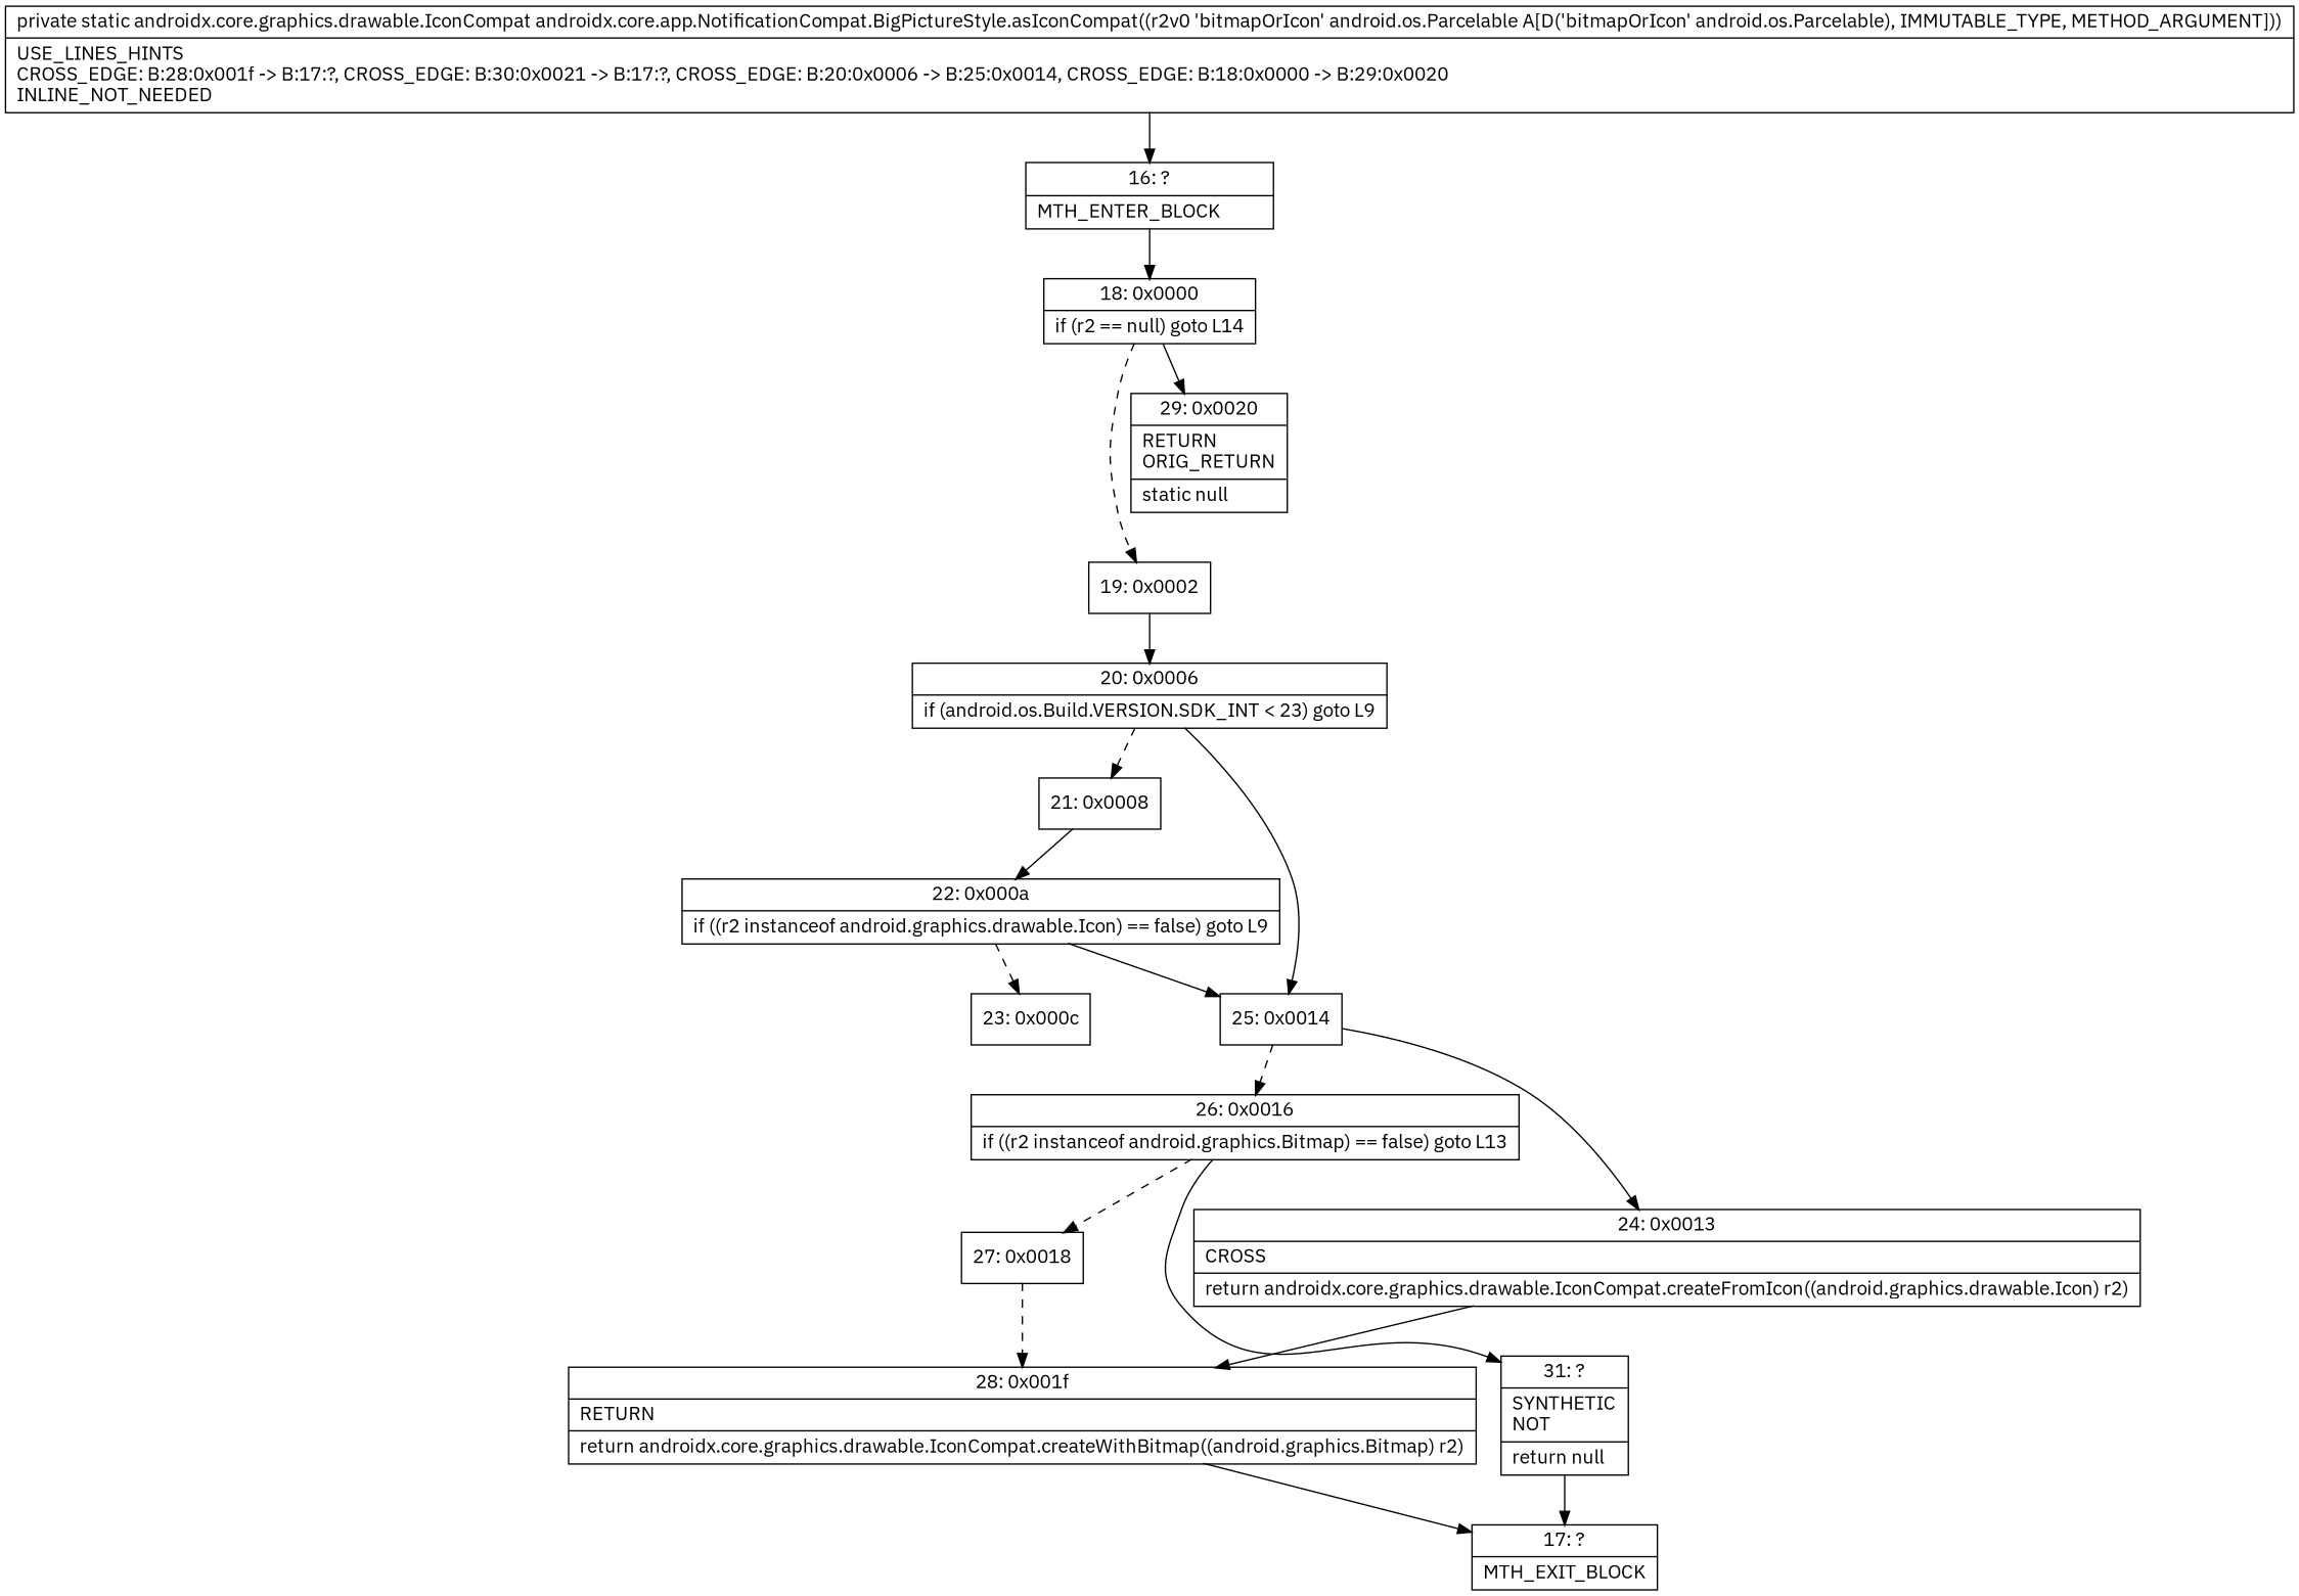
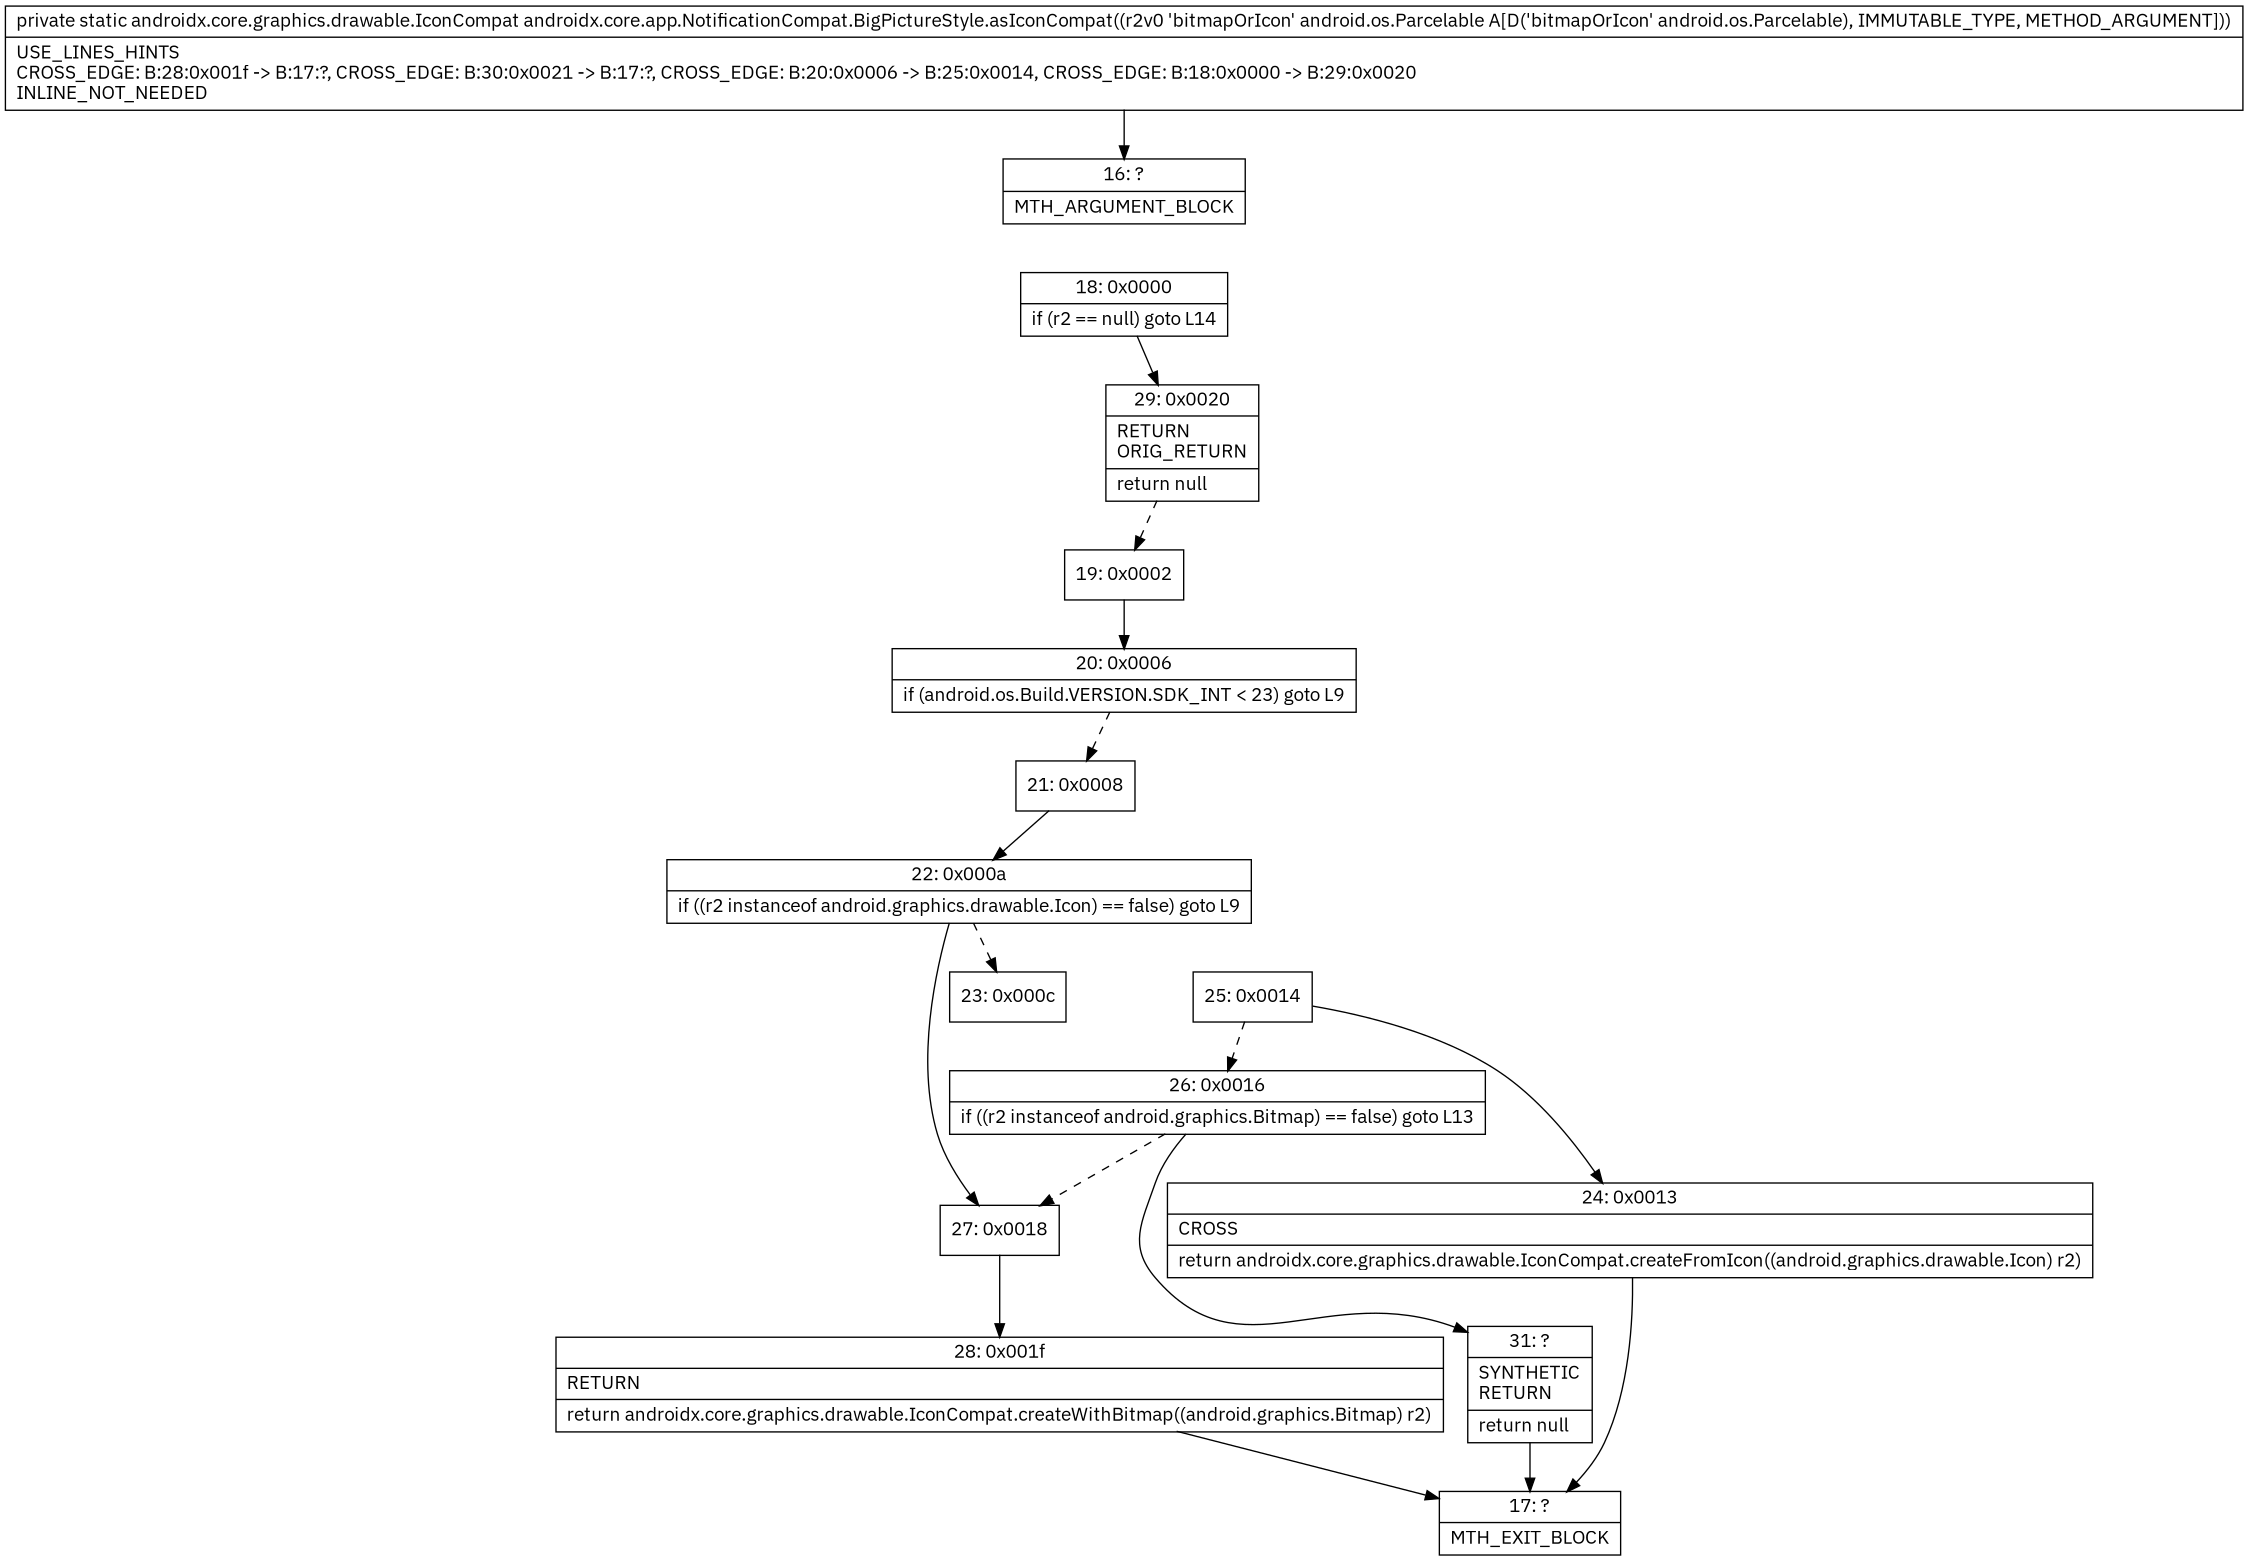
  digraph {
    fontname="IBM Plex Sans"
    node [fontname="IBM Plex Sans" shape=record]
    edge [fontname="IBM Plex Sans"]
-   n1 [label="{16\:\ ?|MTH_ENTER_BLOCK\l}"]
+   n1 [label="{16\:\ ?|MTH_ARGUMENT_BLOCK\l}"]
    n2 [label="{18\:\ 0x0000|if (r2 == null) goto L14\l}"]
    n3 [label="{19\:\ 0x0002}"]
-   n4 [label="{29\:\ 0x0020|RETURN\lORIG_RETURN\l|static null\l}"]
+   n4 [label="{29\:\ 0x0020|RETURN\lORIG_RETURN\l|return null\l}"]
    n5 [label="{20\:\ 0x0006|if (android.os.Build.VERSION.SDK_INT \< 23) goto L9\l}"]
    n6 [label="{21\:\ 0x0008}"]
    n7 [label="{25\:\ 0x0014}"]
    n8 [label="{22\:\ 0x000a|if ((r2 instanceof android.graphics.drawable.Icon) == false) goto L9\l}"]
    n9 [label="{24\:\ 0x0013|CROSS\l|return androidx.core.graphics.drawable.IconCompat.createFromIcon((android.graphics.drawable.Icon) r2)\l}"]
    n10 [label="{26\:\ 0x0016|if ((r2 instanceof android.graphics.Bitmap) == false) goto L13\l}"]
    n11 [label="{23\:\ 0x000c}"]
    n12 [label="{17\:\ ?|MTH_EXIT_BLOCK\l}"]
    n13 [label="{27\:\ 0x0018}"]
-   n14 [label="{31\:\ ?|SYNTHETIC\lNOT\l|return null\l}"]
+   n14 [label="{31\:\ ?|SYNTHETIC\lRETURN\l|return null\l}"]
    n15 [label="{28\:\ 0x001f|RETURN\l|return androidx.core.graphics.drawable.IconCompat.createWithBitmap((android.graphics.Bitmap) r2)\l}"]
    n16 [label="{private static androidx.core.graphics.drawable.IconCompat androidx.core.app.NotificationCompat.BigPictureStyle.asIconCompat((r2v0 'bitmapOrIcon' android.os.Parcelable A[D('bitmapOrIcon' android.os.Parcelable), IMMUTABLE_TYPE, METHOD_ARGUMENT]))  | USE_LINES_HINTS\lCROSS_EDGE: B:28:0x001f \-\> B:17:?, CROSS_EDGE: B:30:0x0021 \-\> B:17:?, CROSS_EDGE: B:20:0x0006 \-\> B:25:0x0014, CROSS_EDGE: B:18:0x0000 \-\> B:29:0x0020\lINLINE_NOT_NEEDED\l}"]
-   n1 -> n2
-   n2 -> n3 [style=dashed]
+   n4 -> n3 [style=dashed]
    n2 -> n4
    n3 -> n5
    n5 -> n6 [style=dashed]
-   n5 -> n7
    n6 -> n8
    n7 -> n9
    n7 -> n10 [style=dashed]
-   n8 -> n7
+   n8 -> n13
    n8 -> n11 [style=dashed]
-   n9 -> n15
+   n9 -> n12
    n10 -> n13 [style=dashed]
    n10 -> n14
-   n13 -> n15 [style=dashed]
+   n13 -> n15
    n14 -> n12
    n15 -> n12
    n16 -> n1
  }
